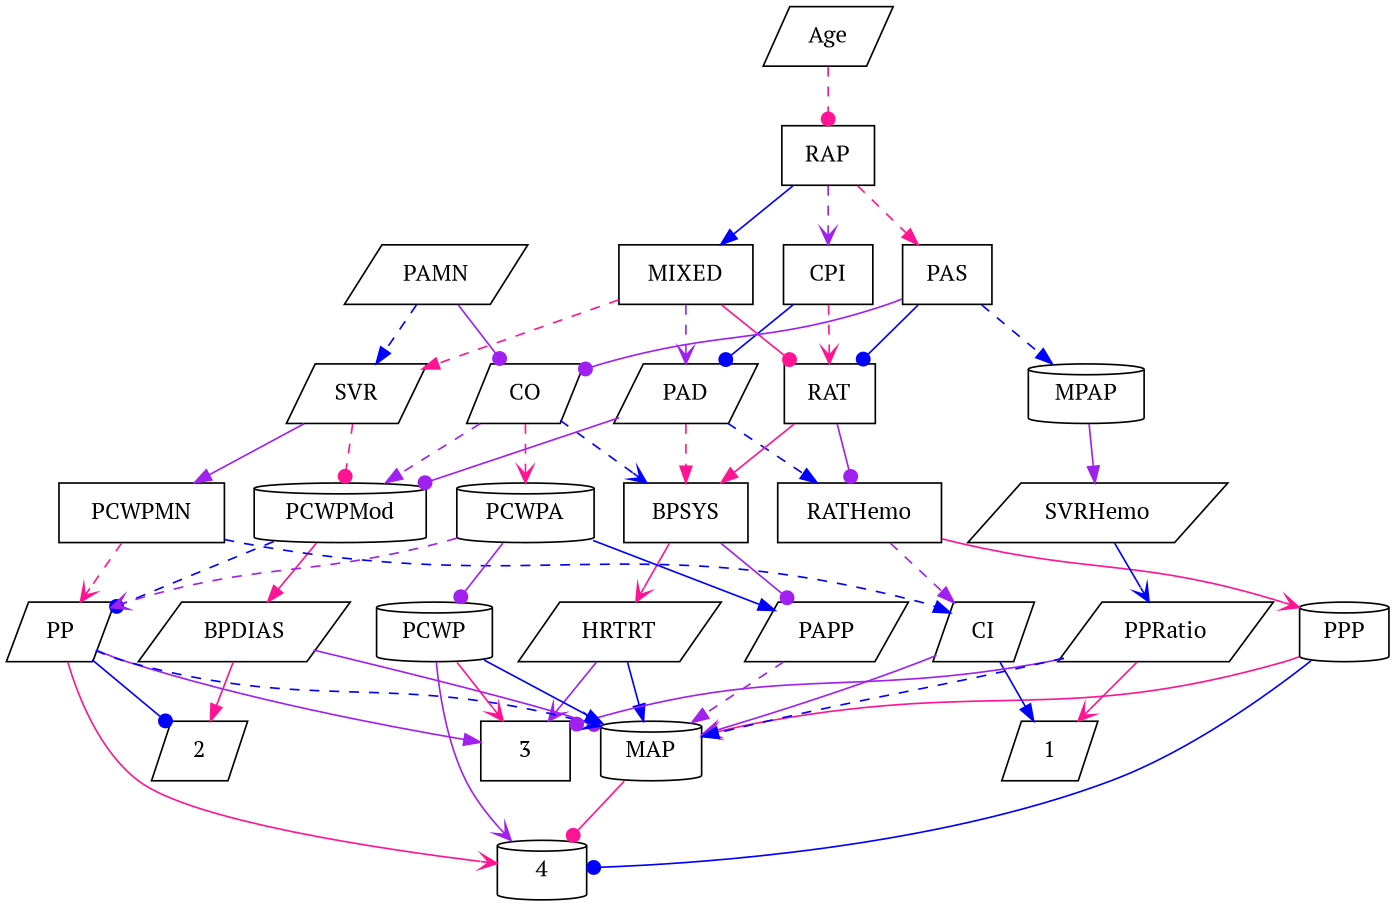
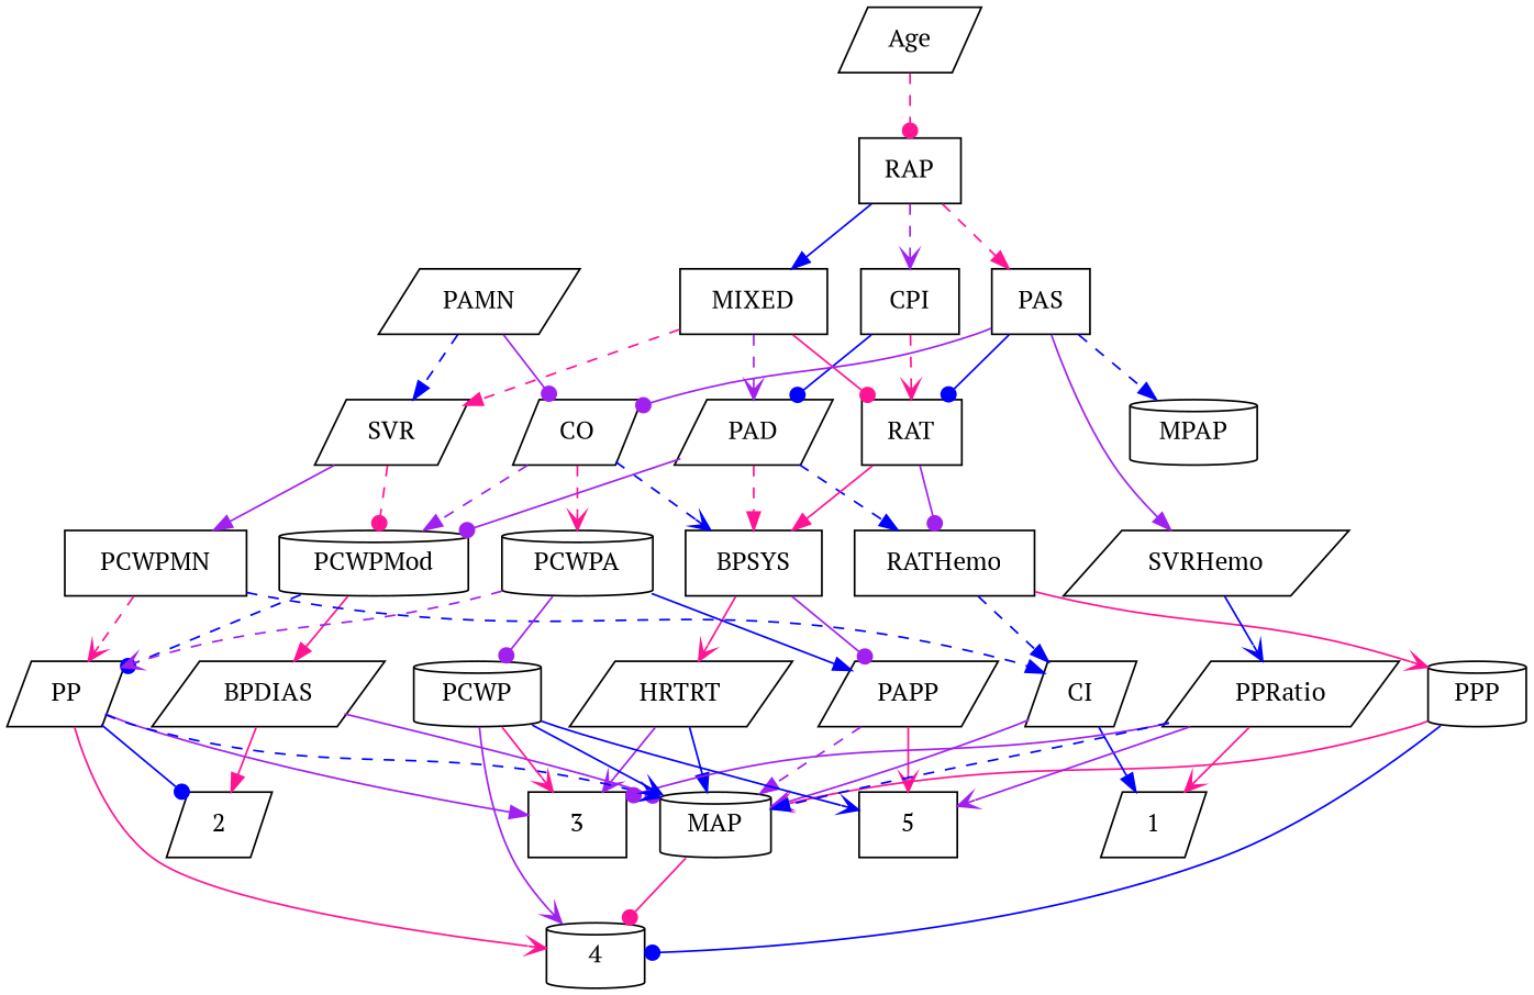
  strict digraph {
    fontname="PT Serif"
    node [fontname="PT Serif" shape=parallelogram]
    edge [arrowhead=vee color=deeppink fontname="PT Serif" style=solid]
    1 [height=0.5 width=0.75]
    2 [height=0.5 width=0.75]
    3 [height=0.5 shape=box width=0.75]
    4 [height=0.5 shape=cylinder width=0.75]
+   5 [height=0.5 shape=box width=0.75]
    Age [height=0.5 width=0.75]
    RAP [height=0.5 shape=box width=0.77632]
    CPI [height=0.5 shape=box width=0.75]
    MIXED [height=0.5 shape=box width=1.1193]
    PAS [height=0.5 shape=box width=0.75]
    PAMN [height=0.5 width=1.011]
    SVR [height=0.5 width=0.77632]
    CO [height=0.5 width=0.75]
    PAD [height=0.5 width=0.79437]
    RAT [height=0.5 shape=box width=0.75827]
    MPAP [height=0.5 shape=cylinder width=0.97491]
    PCWPMod [height=0.5 shape=cylinder width=1.4443]
    PCWPMN [height=0.5 shape=box width=1.3902]
    BPSYS [height=0.5 shape=box width=1.0471]
    PCWPA [height=0.5 shape=cylinder width=1.1555]
    RATHemo [height=0.5 shape=box width=1.3721]
    SVRHemo [height=0.5 width=1.3902]
    PAPP [height=0.5 width=0.88464]
    HRTRT [height=0.5 width=1.1013]
    PPP [height=0.5 shape=cylinder width=0.75]
    CI [height=0.5 width=0.75]
    BPDIAS [height=0.5 width=1.1735]
    PP [height=0.5 width=0.75]
    PPRatio [height=0.5 width=1.1013]
    MAP [height=0.5 shape=cylinder width=0.84854]
    PCWP [height=0.5 shape=cylinder width=0.97491]
    Age -> RAP [arrowhead=dot style=dashed]
    RAP -> CPI [color=purple style=dashed]
    RAP -> MIXED [arrowhead=normal color=blue]
    RAP -> PAS [arrowhead=normal style=dashed]
    CPI -> PAD [arrowhead=dot color=blue]
    CPI -> RAT [style=dashed]
    MIXED -> SVR [arrowhead=normal style=dashed]
    MIXED -> PAD [color=purple style=dashed]
    MIXED -> RAT [arrowhead=dot]
    PAS -> CO [arrowhead=dot color=purple]
    PAS -> RAT [arrowhead=dot color=blue]
    PAS -> MPAP [arrowhead=normal color=blue style=dashed]
    PAMN -> SVR [arrowhead=normal color=blue style=dashed]
    PAMN -> CO [arrowhead=dot color=purple]
    SVR -> PCWPMod [arrowhead=dot style=dashed]
    SVR -> PCWPMN [arrowhead=normal color=purple]
    CO -> PCWPMod [arrowhead=normal color=purple style=dashed]
    CO -> BPSYS [color=blue style=dashed]
    CO -> PCWPA [style=dashed]
    PAD -> PCWPMod [arrowhead=dot color=purple]
    PAD -> BPSYS [arrowhead=normal style=dashed]
    PAD -> RATHemo [arrowhead=normal color=blue style=dashed]
    RAT -> BPSYS [arrowhead=normal]
    RAT -> RATHemo [arrowhead=dot color=purple]
-   MPAP -> SVRHemo [arrowhead=normal color=purple]
+   PAS -> SVRHemo [arrowhead=normal color=purple]
    PCWPMod -> BPDIAS [arrowhead=normal]
    PCWPMod -> PP [arrowhead=dot color=blue style=dashed]
    PCWPMN -> CI [arrowhead=normal color=blue style=dashed]
    PCWPMN -> PP [style=dashed]
    BPSYS -> PAPP [arrowhead=dot color=purple]
    BPSYS -> HRTRT
    PCWPA -> PAPP [arrowhead=normal color=blue]
    PCWPA -> PP [color=purple style=dashed]
    PCWPA -> PCWP [arrowhead=dot color=purple]
    RATHemo -> PPP
-   RATHemo -> CI [arrowhead=normal color=purple style=dashed]
+   RATHemo -> CI [arrowhead=normal color=blue style=dashed]
    SVRHemo -> PPRatio [color=blue]
+   PAPP -> 5
    PAPP -> MAP [arrowhead=normal color=purple style=dashed]
    HRTRT -> 3 [color=purple]
    HRTRT -> MAP [arrowhead=normal color=blue]
    PPP -> 4 [arrowhead=dot color=blue]
    PPP -> MAP
    CI -> 1 [arrowhead=normal color=blue]
    CI -> MAP [color=purple]
    BPDIAS -> 2 [arrowhead=normal]
    BPDIAS -> MAP [arrowhead=dot color=purple]
    PP -> 2 [arrowhead=dot color=blue]
    PP -> 3 [arrowhead=normal color=purple]
    PP -> 4
    PP -> MAP [color=blue style=dashed]
    PPRatio -> 1
    PPRatio -> 3 [arrowhead=dot color=purple]
+   PPRatio -> 5 [color=purple]
    PPRatio -> MAP [arrowhead=normal color=blue style=dashed]
    MAP -> 4 [arrowhead=dot]
    PCWP -> 3
    PCWP -> 4 [color=purple]
-   PCWP -> MAP [arrowhead=normal color=blue]
+   PCWP -> 5 [color=blue]
+   PCWP -> MAP [color=blue]
  }
